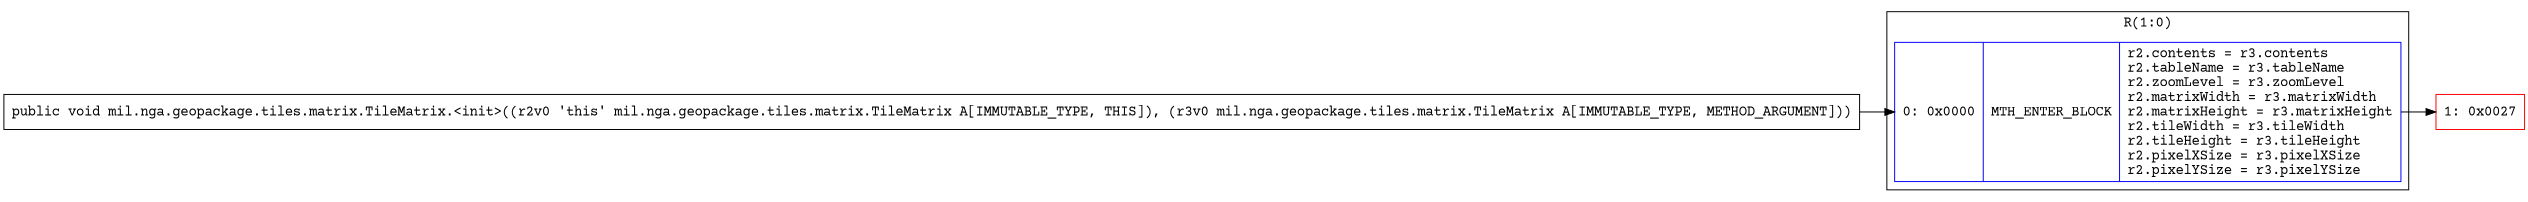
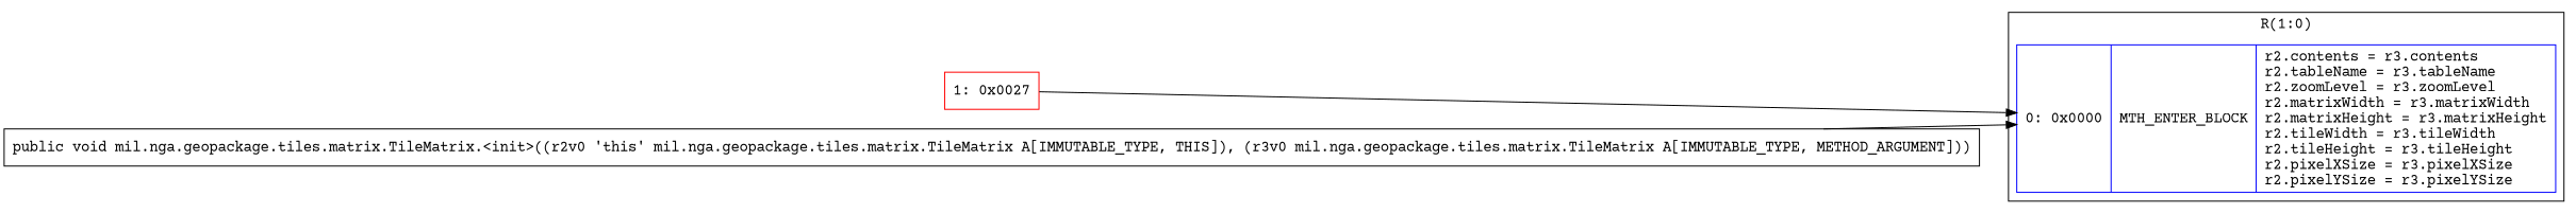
  digraph {
    rankdir=LR
    fontname="Courier Prime"
    node [shape=record fontname="Courier Prime"]
    edge [fontname="Courier Prime"]
    n1 [color=blue label="{0\:\ 0x0000|MTH_ENTER_BLOCK\l|r2.contents = r3.contents\lr2.tableName = r3.tableName\lr2.zoomLevel = r3.zoomLevel\lr2.matrixWidth = r3.matrixWidth\lr2.matrixHeight = r3.matrixHeight\lr2.tileWidth = r3.tileWidth\lr2.tileHeight = r3.tileHeight\lr2.pixelXSize = r3.pixelXSize\lr2.pixelYSize = r3.pixelYSize\l}"]
    n2 [color=red label="{1\:\ 0x0027}"]
    n3 [label="{public void mil.nga.geopackage.tiles.matrix.TileMatrix.\<init\>((r2v0 'this' mil.nga.geopackage.tiles.matrix.TileMatrix A[IMMUTABLE_TYPE, THIS]), (r3v0 mil.nga.geopackage.tiles.matrix.TileMatrix A[IMMUTABLE_TYPE, METHOD_ARGUMENT])) }"]
    subgraph cluster_1 {
      label="R(1:0)"
      n1
    }
-   n1 -> n2
+   n2 -> n1
    n3 -> n1
  }
